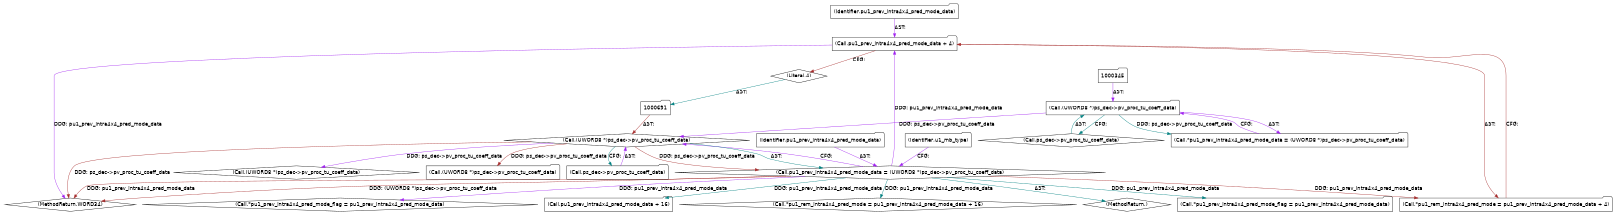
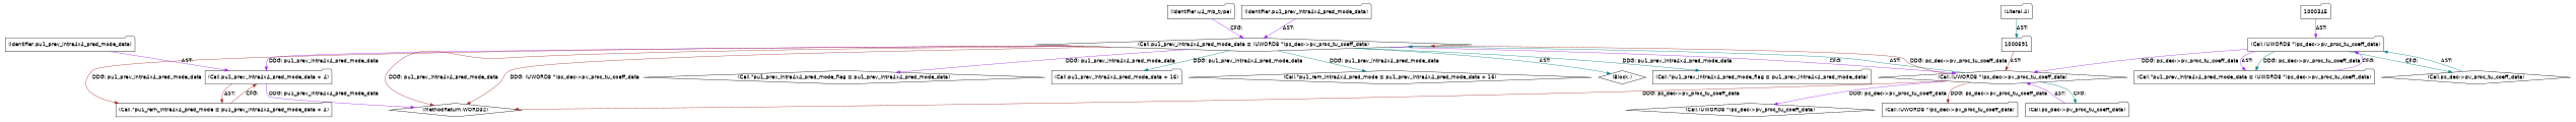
  digraph {
    fontname="DejaVu Sans"
    node [fontname="DejaVu Sans" shape=folder]
    edge [color=purple fontname="DejaVu Sans"]
    n1 [label="(Call,pu1_prev_intra4x4_pred_mode_data + 4)"]
-   n2 [label="(MethodReturn,WORD34)" shape=diamond]
+   n2 [label="(MethodReturn,WORD32)" shape=diamond]
    n3 [label="(Call,*pu1_rem_intra4x4_pred_mode = pu1_prev_intra4x4_pred_mode_data + 4)"]
-   n4 [label="(Literal,4)" shape=diamond]
+   n4 [label="(Literal,4)"]
    1000691
    n6 [label="(Call,pu1_prev_intra4x4_pred_mode_data = (UWORD8 *)ps_dec->pv_proc_tu_coeff_data)" shape=diamond]
    n7 [label="(Call,(UWORD8 *)ps_dec->pv_proc_tu_coeff_data)" shape=diamond]
    n8 [label="(Call,*pu1_prev_intra4x4_pred_mode_flag = pu1_prev_intra4x4_pred_mode_data)" shape=diamond]
    n9 [label="(Call,pu1_prev_intra4x4_pred_mode_data + 16)"]
    n10 [label="(Call,*pu1_rem_intra4x4_pred_mode = pu1_prev_intra4x4_pred_mode_data + 16)" shape=diamond]
-   n11 [label="(MethodReturn,)" shape=diamond]
+   n11 [label="(Block,)" shape=diamond]
    n12 [label="(Call,*pu1_prev_intra4x4_pred_mode_flag = pu1_prev_intra4x4_pred_mode_data)"]
    n13 [label="(Call,(UWORD8 *)ps_dec->pv_proc_tu_coeff_data)" shape=diamond]
    n14 [label="(Call,(UWORD8 *)ps_dec->pv_proc_tu_coeff_data)"]
    n15 [label="(Call,ps_dec->pv_proc_tu_coeff_data)"]
    n16 [label="(Call,(UWORD8 *)ps_dec->pv_proc_tu_coeff_data)"]
    n17 [label="(Call,*pu1_prev_intra4x4_pred_mode_data = (UWORD8 *)ps_dec->pv_proc_tu_coeff_data)"]
    n18 [label="(Call,ps_dec->pv_proc_tu_coeff_data)" shape=diamond]
-   n19 [label="(Identifier,u1_mb_type)"]
+   n19 [label="(Identifier,u4_mb_type)"]
    n20 [label="(Identifier,pu1_prev_intra4x4_pred_mode_data)"]
    n21 [label="(Identifier,pu1_prev_intra4x4_pred_mode_data)"]
    1000345
    n1 -> n2 [label="DDG: pu1_prev_intra4x4_pred_mode_data"]
    n1 -> n3 [color=brown label="AST: "]
-   n1 -> n4 [color=brown label="CFG: "]
    n3 -> n1 [color=brown label="CFG: "]
    n4 -> 1000691 [color=teal label="AST: "]
    1000691 -> n7 [color=brown label="AST: "]
    n6 -> n1 [label="DDG: pu1_prev_intra4x4_pred_mode_data"]
    n6 -> n2 [color=brown label="DDG: pu1_prev_intra4x4_pred_mode_data"]
    n6 -> n2 [color=brown label="DDG: (UWORD8 *)ps_dec->pv_proc_tu_coeff_data"]
    n6 -> n3 [color=brown label="DDG: pu1_prev_intra4x4_pred_mode_data"]
    n6 -> n7 [label="CFG: "]
    n6 -> n8 [label="DDG: pu1_prev_intra4x4_pred_mode_data"]
    n6 -> n9 [color=teal label="DDG: pu1_prev_intra4x4_pred_mode_data"]
    n6 -> n10 [color=teal label="DDG: pu1_prev_intra4x4_pred_mode_data"]
    n6 -> n11 [color=teal label="AST: "]
    n6 -> n12 [color=teal label="DDG: pu1_prev_intra4x4_pred_mode_data"]
    n7 -> n2 [color=brown label="DDG: ps_dec->pv_proc_tu_coeff_data"]
    n7 -> n6 [color=teal label="AST: "]
    n7 -> n6 [color=brown label="DDG: ps_dec->pv_proc_tu_coeff_data"]
    n7 -> n13 [label="DDG: ps_dec->pv_proc_tu_coeff_data"]
    n7 -> n14 [color=brown label="DDG: ps_dec->pv_proc_tu_coeff_data"]
    n7 -> n15 [color=teal label="CFG: "]
    n15 -> n7 [label="AST: "]
    n16 -> n7 [label="DDG: ps_dec->pv_proc_tu_coeff_data"]
    n16 -> n17 [label="AST: "]
    n16 -> n17 [color=teal label="DDG: ps_dec->pv_proc_tu_coeff_data"]
    n16 -> n18 [color=teal label="CFG: "]
    n17 -> n16 [label="CFG: "]
    n18 -> n16 [color=teal label="AST: "]
    n19 -> n6 [label="CFG: "]
    n20 -> n6 [label="AST: "]
    n21 -> n1 [label="AST: "]
    1000345 -> n16 [label="AST: "]
  }
